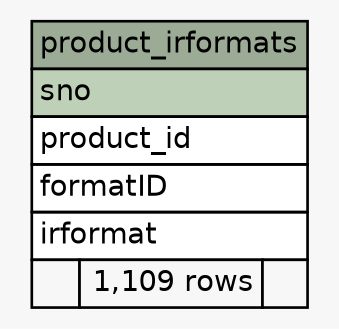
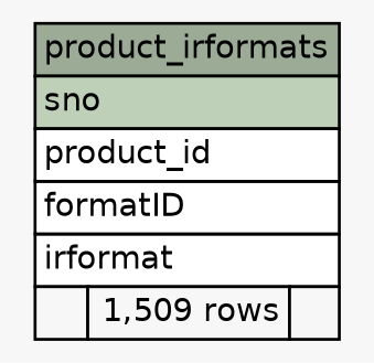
  digraph {
    bgcolor="#f7f7f7"
    fontname=Helvetica
    fontsize=11
    nodesep=0.18
    rankdir=RL
    ranksep=0.46
-   n1 [fontname=Helvetica fontsize=11 label=<     <TABLE BORDER="0" CELLBORDER="1" CELLSPACING="0" BGCOLOR="#ffffff">       <TR><TD COLSPAN="3" BGCOLOR="#9bab96" ALIGN="CENTER">product_irformats</TD></TR>       <TR><TD PORT="sno" COLSPAN="3" BGCOLOR="#bed1b8" ALIGN="LEFT">sno</TD></TR>       <TR><TD PORT="product_id" COLSPAN="3" ALIGN="LEFT">product_id</TD></TR>       <TR><TD PORT="formatID" COLSPAN="3" ALIGN="LEFT">formatID</TD></TR>       <TR><TD PORT="irformat" COLSPAN="3" ALIGN="LEFT">irformat</TD></TR>       <TR><TD ALIGN="LEFT" BGCOLOR="#f7f7f7">  </TD><TD ALIGN="RIGHT" BGCOLOR="#f7f7f7">1,109 rows</TD><TD ALIGN="RIGHT" BGCOLOR="#f7f7f7">  </TD></TR>     </TABLE>> shape=plaintext]
+   n1 [fontname=Helvetica fontsize=11 label=<     <TABLE BORDER="0" CELLBORDER="1" CELLSPACING="0" BGCOLOR="#ffffff">       <TR><TD COLSPAN="3" BGCOLOR="#9bab96" ALIGN="CENTER">product_irformats</TD></TR>       <TR><TD PORT="sno" COLSPAN="3" BGCOLOR="#bed1b8" ALIGN="LEFT">sno</TD></TR>       <TR><TD PORT="product_id" COLSPAN="3" ALIGN="LEFT">product_id</TD></TR>       <TR><TD PORT="formatID" COLSPAN="3" ALIGN="LEFT">formatID</TD></TR>       <TR><TD PORT="irformat" COLSPAN="3" ALIGN="LEFT">irformat</TD></TR>       <TR><TD ALIGN="LEFT" BGCOLOR="#f7f7f7">  </TD><TD ALIGN="RIGHT" BGCOLOR="#f7f7f7">1,509 rows</TD><TD ALIGN="RIGHT" BGCOLOR="#f7f7f7">  </TD></TR>     </TABLE>> shape=plaintext]
  }
